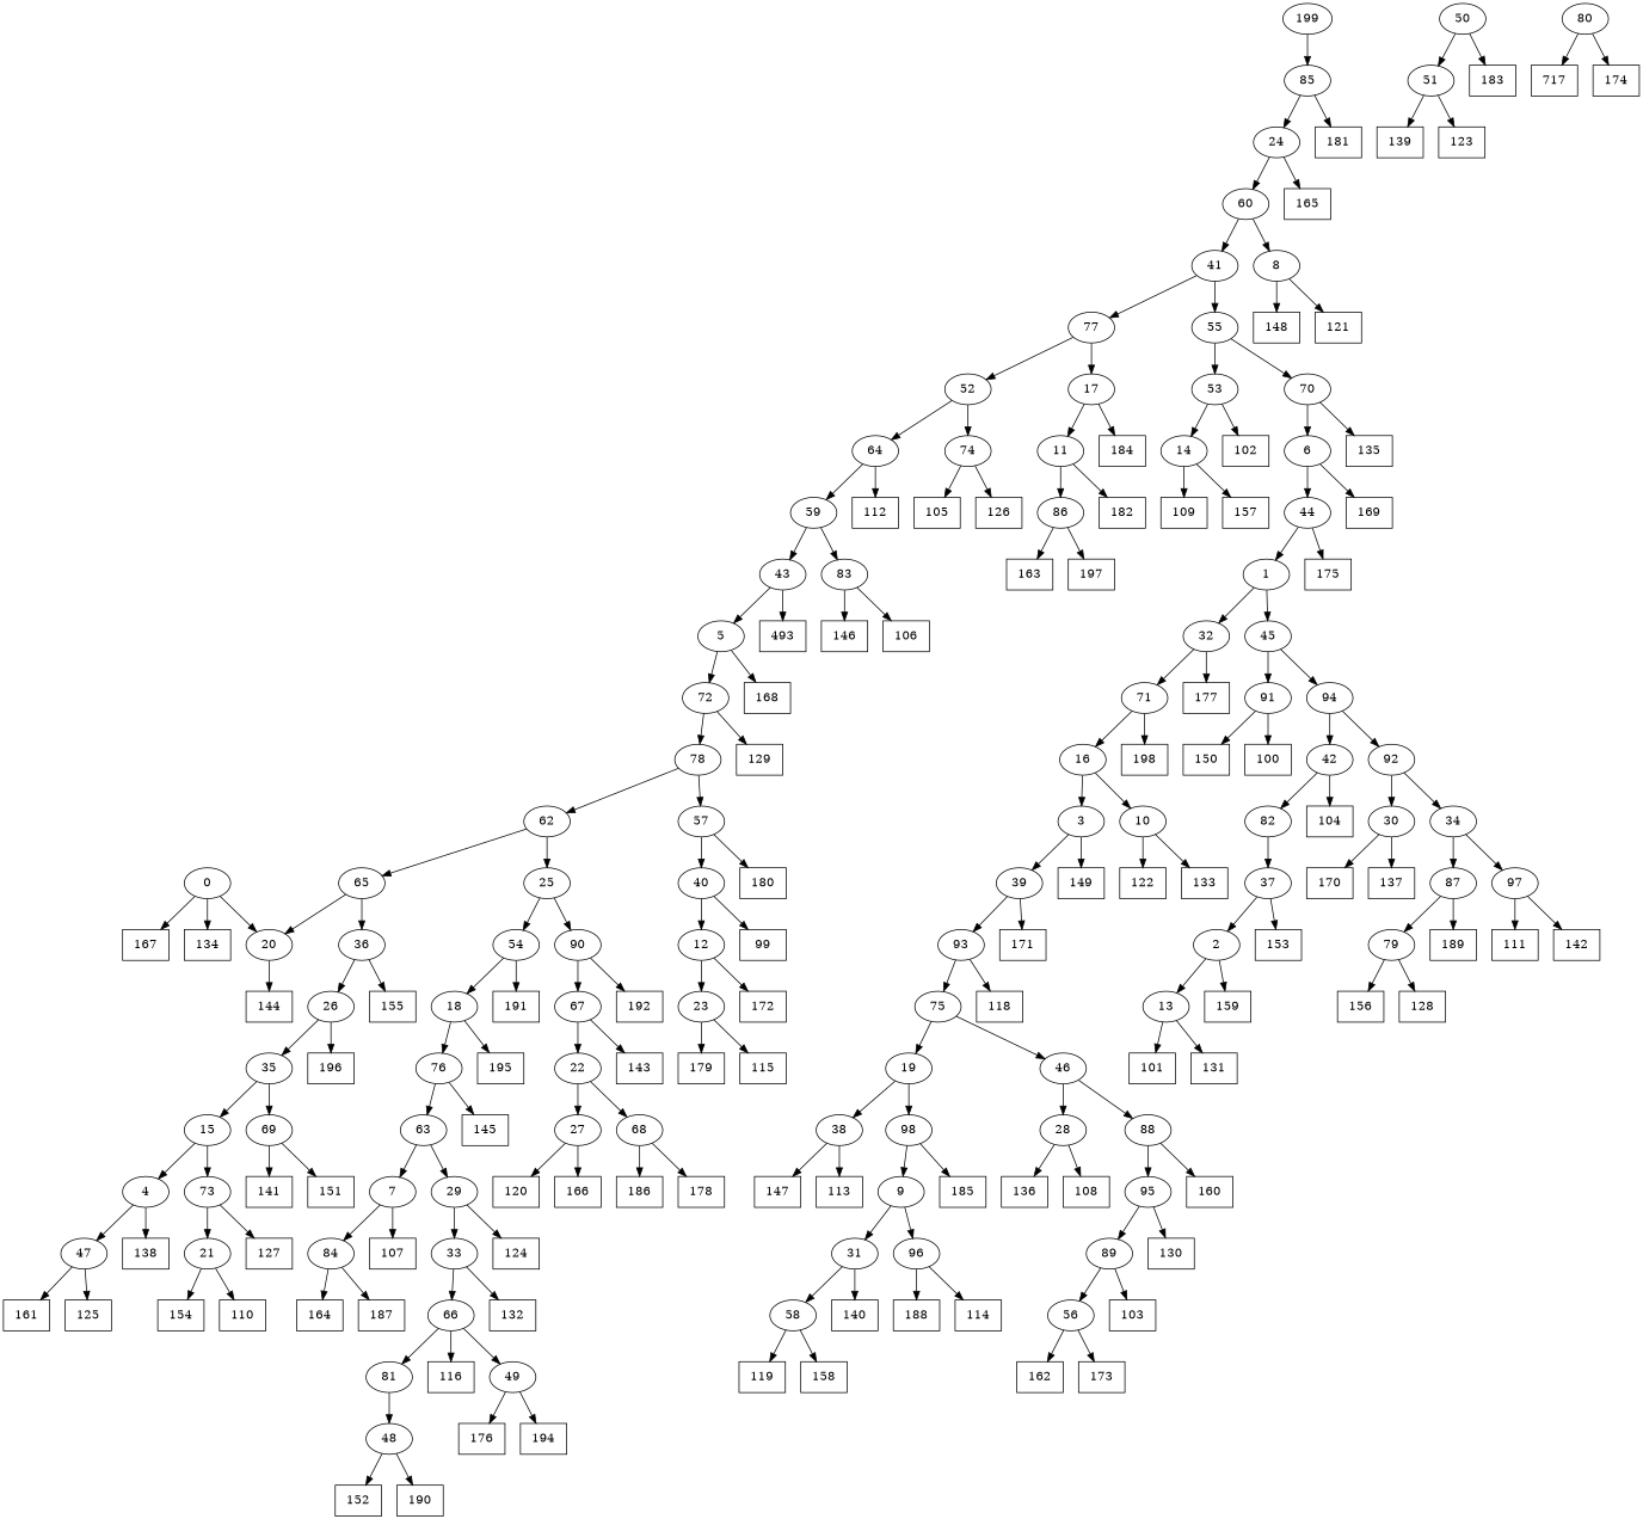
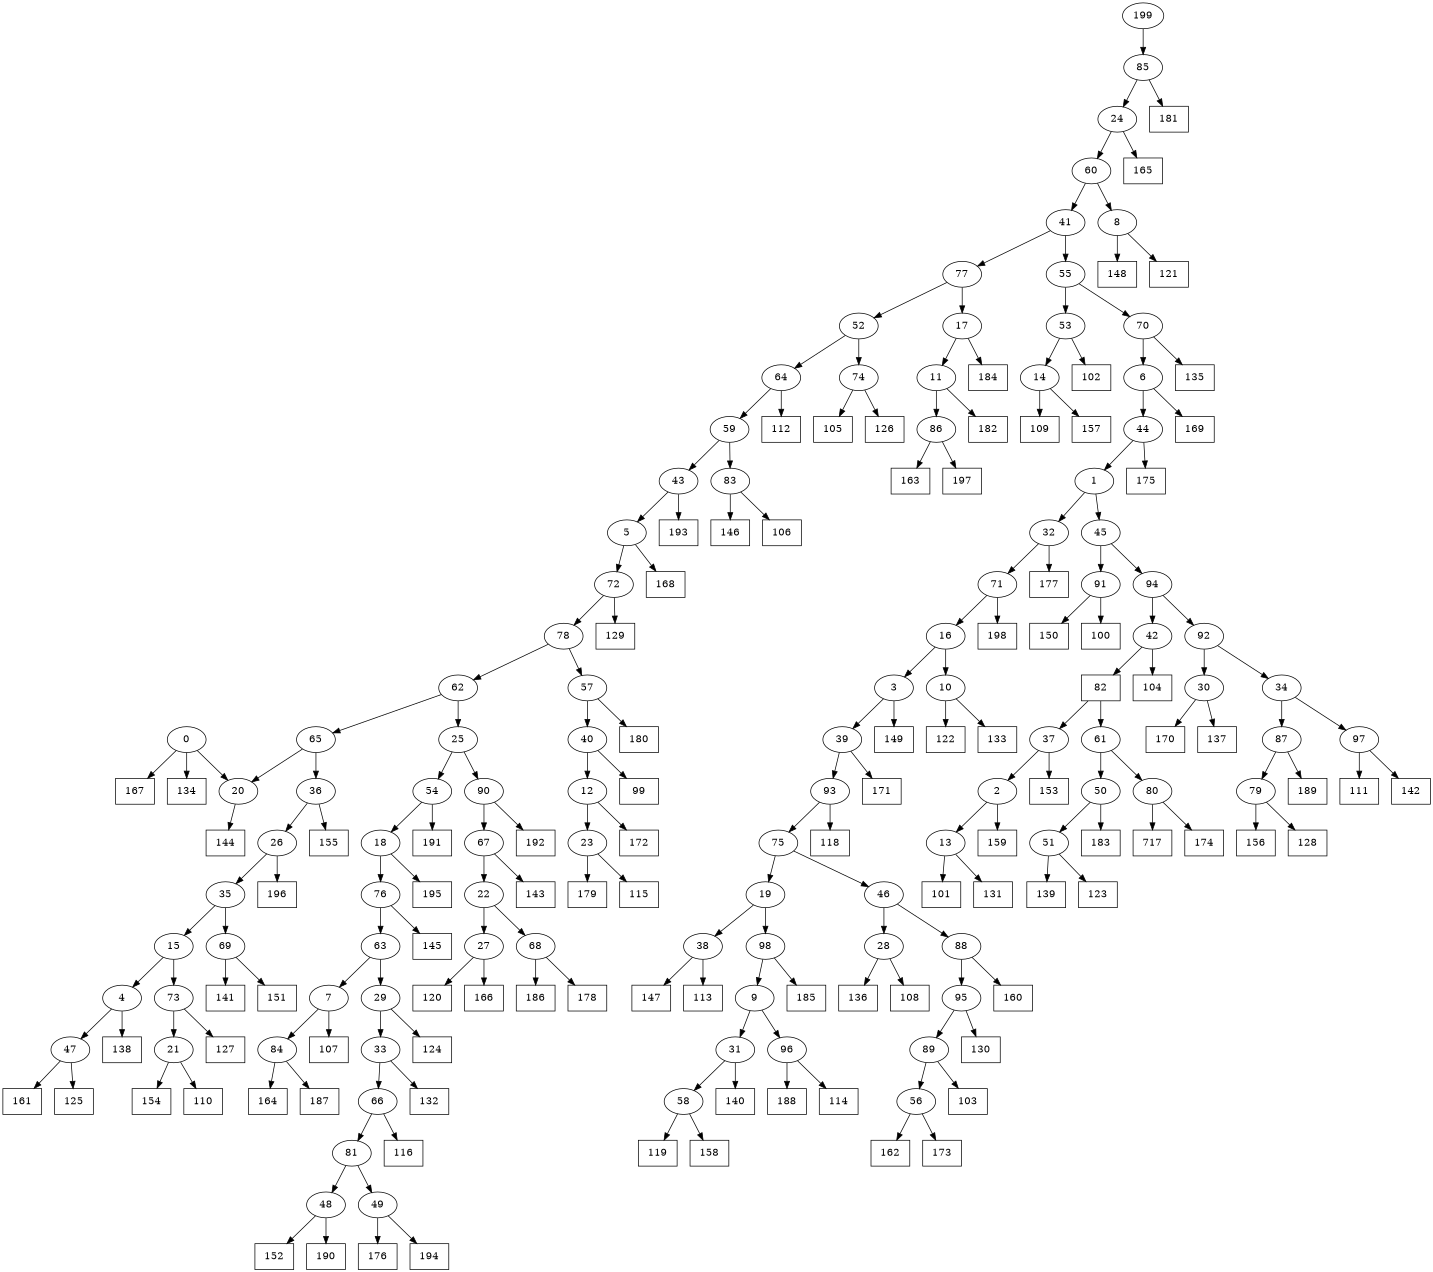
  digraph {
    n1 [label=0]
    n2 [label=167 shape=box]
    n3 [label=134 shape=box]
    n4 [label=20]
    n5 [label=1]
    n6 [label=32]
    n7 [label=45]
    n8 [label=71]
    n9 [label=177 shape=box]
    n10 [label=91]
    n11 [label=94]
    n12 [label=2]
    n13 [label=13]
    n14 [label=159 shape=box]
    n15 [label=101 shape=box]
    n16 [label=131 shape=box]
    n17 [label=3]
    n18 [label=39]
    n19 [label=149 shape=box]
    n20 [label=93]
    n21 [label=171 shape=box]
    n22 [label=4]
    n23 [label=47]
    n24 [label=138 shape=box]
    n25 [label=161 shape=box]
    n26 [label=125 shape=box]
    n27 [label=5]
    n28 [label=72]
    n29 [label=168 shape=box]
    n30 [label=78]
    n31 [label=129 shape=box]
    n32 [label=6]
    n33 [label=44]
    n34 [label=169 shape=box]
    n35 [label=175 shape=box]
    n36 [label=7]
    n37 [label=84]
    n38 [label=107 shape=box]
    n39 [label=164 shape=box]
    n40 [label=187 shape=box]
    n41 [label=8]
    n42 [label=148 shape=box]
    n43 [label=121 shape=box]
    n44 [label=9]
    n45 [label=31]
    n46 [label=96]
    n47 [label=58]
    n48 [label=140 shape=box]
    n49 [label=188 shape=box]
    n50 [label=114 shape=box]
    n51 [label=10]
    n52 [label=122 shape=box]
    n53 [label=133 shape=box]
    n54 [label=11]
    n55 [label=86]
    n56 [label=182 shape=box]
    n57 [label=163 shape=box]
    n58 [label=197 shape=box]
    n59 [label=12]
    n60 [label=23]
    n61 [label=172 shape=box]
    n62 [label=179 shape=box]
    n63 [label=115 shape=box]
    n64 [label=14]
    n65 [label=109 shape=box]
    n66 [label=157 shape=box]
    n67 [label=15]
    n68 [label=73]
    n69 [label=21]
    n70 [label=127 shape=box]
    n71 [label=16]
    n72 [label=17]
    n73 [label=184 shape=box]
    n74 [label=18]
    n75 [label=76]
    n76 [label=195 shape=box]
    n77 [label=63]
    n78 [label=145 shape=box]
    n79 [label=19]
    n80 [label=38]
    n81 [label=98]
    n82 [label=147 shape=box]
    n83 [label=113 shape=box]
    n84 [label=185 shape=box]
    n85 [label=144 shape=box]
    n86 [label=154 shape=box]
    n87 [label=110 shape=box]
    n88 [label=22]
    n89 [label=27]
    n90 [label=68]
    n91 [label=120 shape=box]
    n92 [label=166 shape=box]
    n93 [label=186 shape=box]
    n94 [label=178 shape=box]
    n95 [label=24]
    n96 [label=60]
    n97 [label=165 shape=box]
    n98 [label=41]
    n99 [label=25]
    n100 [label=54]
    n101 [label=90]
    n102 [label=191 shape=box]
    n103 [label=67]
    n104 [label=192 shape=box]
    n105 [label=26]
    n106 [label=35]
    n107 [label=196 shape=box]
    n108 [label=69]
    n109 [label=28]
    n110 [label=136 shape=box]
    n111 [label=108 shape=box]
    n112 [label=29]
    n113 [label=33]
    n114 [label=124 shape=box]
    n115 [label=66]
    n116 [label=132 shape=box]
    n117 [label=30]
    n118 [label=170 shape=box]
    n119 [label=137 shape=box]
    n120 [label=119 shape=box]
    n121 [label=158 shape=box]
    n122 [label=198 shape=box]
    n123 [label=81]
    n124 [label=116 shape=box]
    n125 [label=34]
    n126 [label=87]
    n127 [label=97]
    n128 [label=79]
    n129 [label=189 shape=box]
    n130 [label=111 shape=box]
    n131 [label=142 shape=box]
    n132 [label=141 shape=box]
    n133 [label=151 shape=box]
    n134 [label=36]
    n135 [label=155 shape=box]
    n136 [label=37]
    n137 [label=153 shape=box]
    n138 [label=75]
    n139 [label=118 shape=box]
    n140 [label=40]
    n141 [label=99 shape=box]
    n142 [label=55]
    n143 [label=77]
    n144 [label=53]
    n145 [label=70]
    n146 [label=52]
    n147 [label=42]
-   n148 [label=82]
+   n148 [label=82 shape=box]
    n149 [label=104 shape=box]
+   n150 [label=61]
    n151 [label=43]
-   n152 [label=493 shape=box]
+   n152 [label=193 shape=box]
    n153 [label=150 shape=box]
    n154 [label=100 shape=box]
    n155 [label=92]
    n156 [label=46]
    n157 [label=88]
    n158 [label=95]
    n159 [label=160 shape=box]
    n160 [label=48]
    n161 [label=152 shape=box]
    n162 [label=190 shape=box]
    n163 [label=49]
    n164 [label=176 shape=box]
    n165 [label=194 shape=box]
    n166 [label=50]
    n167 [label=51]
    n168 [label=183 shape=box]
    n169 [label=139 shape=box]
    n170 [label=123 shape=box]
    n171 [label=64]
    n172 [label=74]
    n173 [label=59]
    n174 [label=112 shape=box]
    n175 [label=105 shape=box]
    n176 [label=126 shape=box]
    n177 [label=102 shape=box]
    n178 [label=135 shape=box]
    n179 [label=56]
    n180 [label=162 shape=box]
    n181 [label=173 shape=box]
    n182 [label=57]
    n183 [label=180 shape=box]
    n184 [label=83]
    n185 [label=146 shape=box]
    n186 [label=106 shape=box]
    n187 [label=80]
    n188 [label=717 shape=box]
    n189 [label=174 shape=box]
    n190 [label=62]
    n191 [label=65]
    n192 [label=143 shape=box]
    n193 [label=156 shape=box]
    n194 [label=128 shape=box]
    n195 [label=85]
    n196 [label=181 shape=box]
    n197 [label=89]
    n198 [label=130 shape=box]
    n199 [label=103 shape=box]
    n200 [label=199]
    n1 -> n2
    n1 -> n3
    n1 -> n4
    n4 -> n85
    n5 -> n6
    n5 -> n7
    n6 -> n8
    n6 -> n9
    n7 -> n10
    n7 -> n11
    n8 -> n71
    n8 -> n122
    n10 -> n153
    n10 -> n154
    n11 -> n147
    n11 -> n155
    n12 -> n13
    n12 -> n14
    n13 -> n15
    n13 -> n16
    n17 -> n18
    n17 -> n19
    n18 -> n20
    n18 -> n21
    n20 -> n138
    n20 -> n139
    n22 -> n23
    n22 -> n24
    n23 -> n25
    n23 -> n26
    n27 -> n28
    n27 -> n29
    n28 -> n30
    n28 -> n31
    n30 -> n182
    n30 -> n190
    n32 -> n33
    n32 -> n34
    n33 -> n5
    n33 -> n35
    n36 -> n37
    n36 -> n38
    n37 -> n39
    n37 -> n40
    n41 -> n42
    n41 -> n43
    n44 -> n45
    n44 -> n46
    n45 -> n47
    n45 -> n48
    n46 -> n49
    n46 -> n50
    n47 -> n120
    n47 -> n121
    n51 -> n52
    n51 -> n53
    n54 -> n55
    n54 -> n56
    n55 -> n57
    n55 -> n58
    n59 -> n60
    n59 -> n61
    n60 -> n62
    n60 -> n63
    n64 -> n65
    n64 -> n66
    n67 -> n22
    n67 -> n68
    n68 -> n69
    n68 -> n70
    n69 -> n86
    n69 -> n87
    n71 -> n17
    n71 -> n51
    n72 -> n54
    n72 -> n73
    n74 -> n75
    n74 -> n76
    n75 -> n77
    n75 -> n78
    n77 -> n36
    n77 -> n112
    n79 -> n80
    n79 -> n81
    n80 -> n82
    n80 -> n83
    n81 -> n44
    n81 -> n84
    n88 -> n89
    n88 -> n90
    n89 -> n91
    n89 -> n92
    n90 -> n93
    n90 -> n94
    n95 -> n96
    n95 -> n97
    n96 -> n41
    n96 -> n98
    n98 -> n142
    n98 -> n143
    n99 -> n100
    n99 -> n101
    n100 -> n74
    n100 -> n102
    n101 -> n103
    n101 -> n104
    n103 -> n88
    n103 -> n192
    n105 -> n106
    n105 -> n107
    n106 -> n67
    n106 -> n108
    n108 -> n132
    n108 -> n133
    n109 -> n110
    n109 -> n111
    n112 -> n113
    n112 -> n114
    n113 -> n115
    n113 -> n116
    n115 -> n123
    n115 -> n124
    n117 -> n118
    n117 -> n119
    n123 -> n160
-   n115 -> n163
+   n123 -> n163
    n125 -> n126
    n125 -> n127
    n126 -> n128
    n126 -> n129
    n127 -> n130
    n127 -> n131
    n128 -> n193
    n128 -> n194
    n134 -> n105
    n134 -> n135
    n136 -> n12
    n136 -> n137
    n138 -> n79
    n138 -> n156
    n140 -> n59
    n140 -> n141
    n142 -> n144
    n142 -> n145
    n143 -> n72
    n143 -> n146
    n144 -> n64
    n144 -> n177
    n145 -> n32
    n145 -> n178
    n146 -> n171
    n146 -> n172
    n147 -> n148
    n147 -> n149
    n148 -> n136
+   n148 -> n150
+   n150 -> n166
+   n150 -> n187
    n151 -> n27
    n151 -> n152
    n155 -> n117
    n155 -> n125
    n156 -> n109
    n156 -> n157
    n157 -> n158
    n157 -> n159
    n158 -> n197
    n158 -> n198
    n160 -> n161
    n160 -> n162
    n163 -> n164
    n163 -> n165
    n166 -> n167
    n166 -> n168
    n167 -> n169
    n167 -> n170
    n171 -> n173
    n171 -> n174
    n172 -> n175
    n172 -> n176
    n173 -> n151
    n173 -> n184
    n179 -> n180
    n179 -> n181
    n182 -> n140
    n182 -> n183
    n184 -> n185
    n184 -> n186
    n187 -> n188
    n187 -> n189
    n190 -> n99
    n190 -> n191
    n191 -> n4
    n191 -> n134
    n195 -> n95
    n195 -> n196
    n197 -> n179
    n197 -> n199
    n200 -> n195
  }
